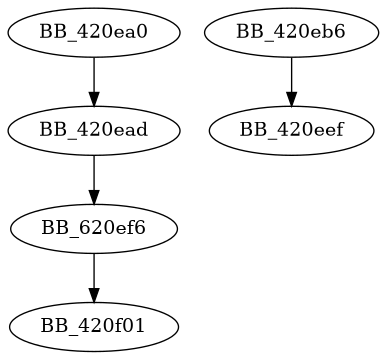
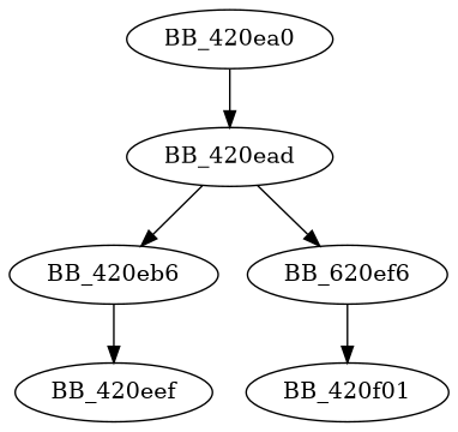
  digraph {
    BB_420ea0
    BB_420ead
    BB_420eb6
    n4 [label=BB_620ef6]
    BB_420eef
    n6 [label=BB_420f01]
    BB_420ea0 -> BB_420ead
+   BB_420ead -> BB_420eb6
    BB_420ead -> n4
    BB_420eb6 -> BB_420eef
    n4 -> n6
  }
